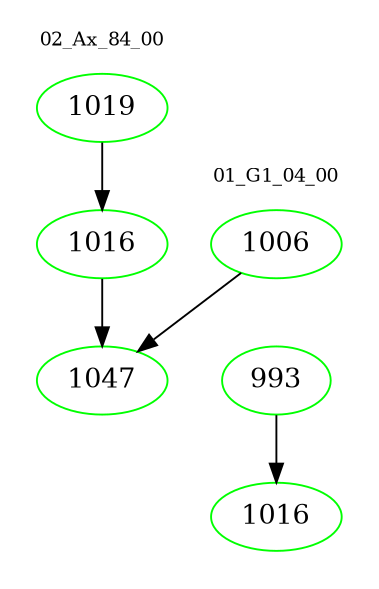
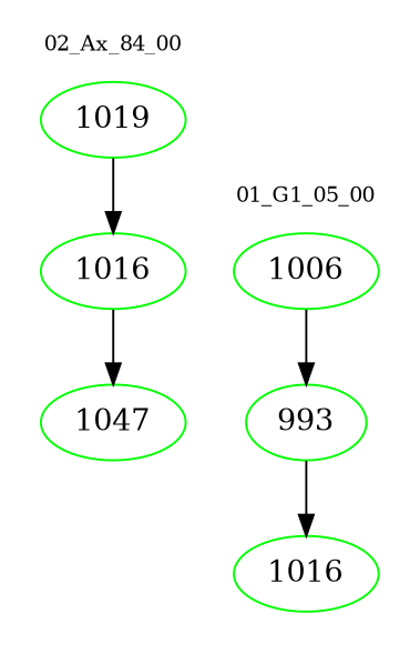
  digraph {
    node [color=green]
    edge [color=black]
    n1 [label=1019]
    n2 [label=1016]
    n3 [label=1047]
    n4 [label=1006]
    n5 [label=993]
    n6 [label=1016]
    subgraph cluster_1 {
      color=white
      fontsize=10
      label="02_Ax_84_00"
      n1
      n2
      n3
    }
    subgraph cluster_2 {
      color=white
      fontsize=10
-     label="01_G1_04_00"
+     label="01_G1_05_00"
      n4
      n5
      n6
    }
    n1 -> n2
    n2 -> n3
-   n4 -> n3
+   n4 -> n5
    n5 -> n6
  }
